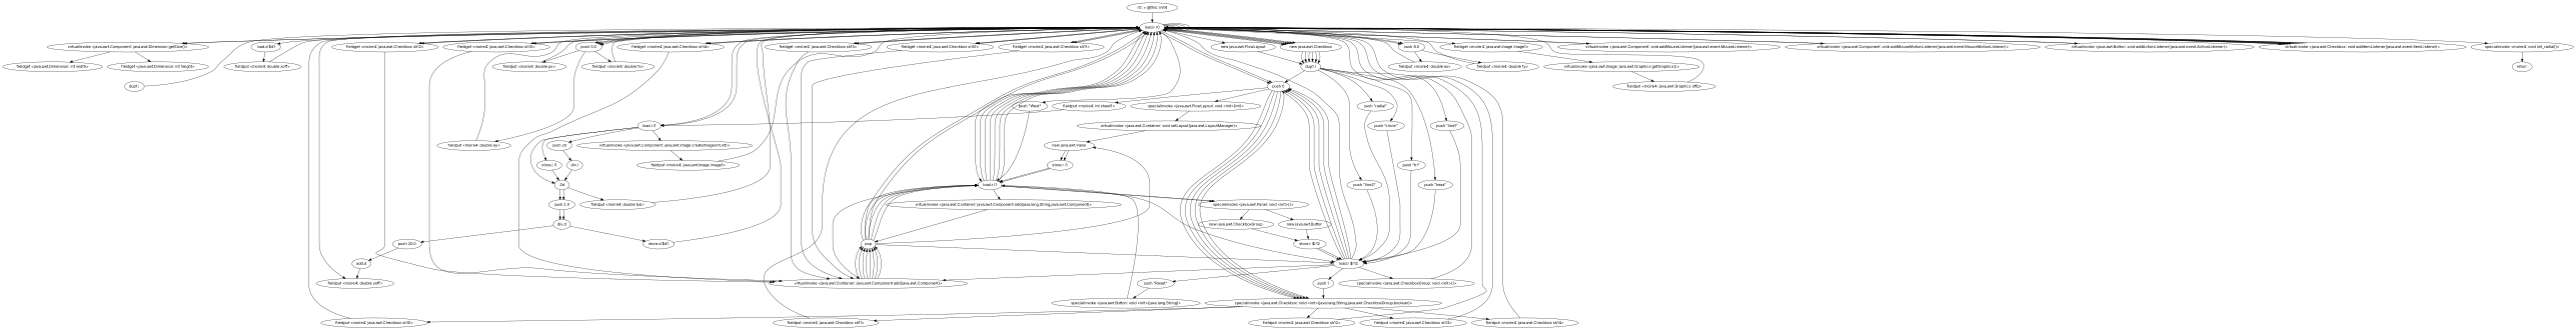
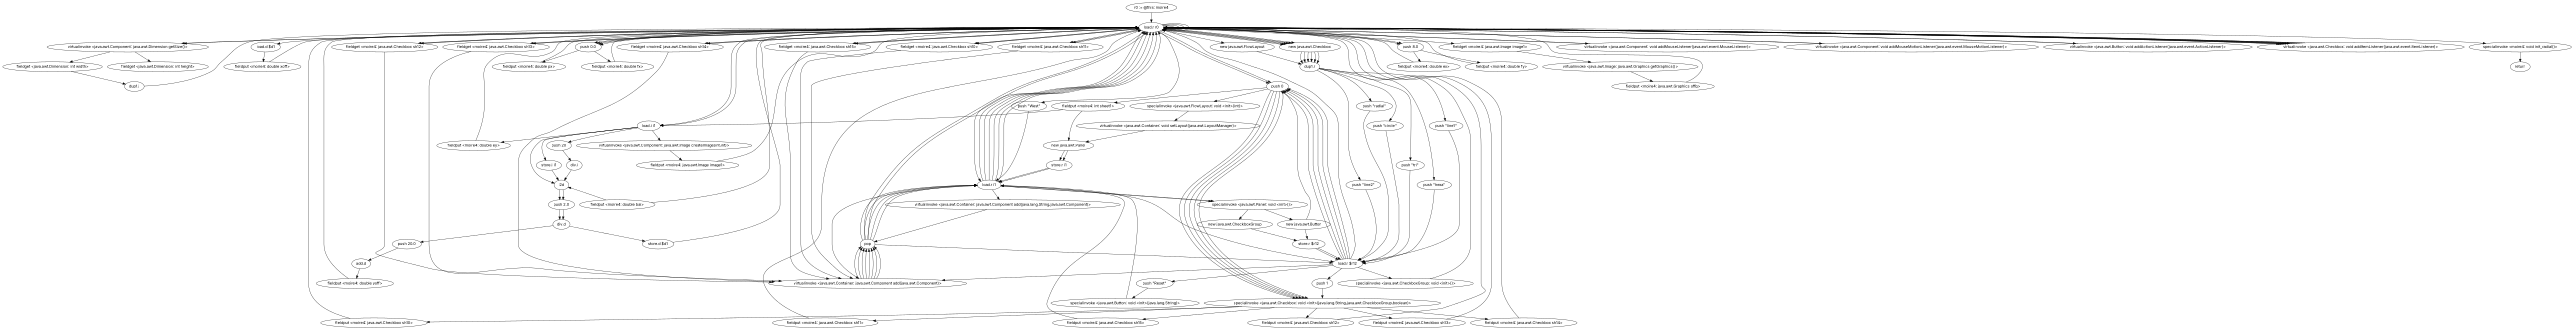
  digraph {
    fontname=Inter
    node [fontname=Inter]
    edge [fontname=Inter]
-   "r0 := @this: moire4" [label="r0 := @this: init4"]
+   "r0 := @this: moire4"
    "load.r r0"
    "virtualinvoke <java.awt.Component: java.awt.Dimension getSize()>"
    "load.d $d1"
    "load.i i1"
    "push 0.0"
    "push 8.0"
    "push 0"
    "fieldget <moire4: java.awt.Image image1>"
    "virtualinvoke <java.awt.Component: void addMouseListener(java.awt.event.MouseListener)>"
    "virtualinvoke <java.awt.Component: void addMouseMotionListener(java.awt.event.MouseMotionListener)>"
    "new java.awt.FlowLayout"
    "load.r i1"
    "virtualinvoke <java.awt.Button: void addActionListener(java.awt.event.ActionListener)>"
    "push \"West\""
    "new java.awt.Checkbox"
    "fieldget <moire4: java.awt.Checkbox sh10>"
    "fieldget <moire4: java.awt.Checkbox sh11>"
    "fieldget <moire4: java.awt.Checkbox sh12>"
    "fieldget <moire4: java.awt.Checkbox sh13>"
    "fieldget <moire4: java.awt.Checkbox sh14>"
    "fieldget <moire4: java.awt.Checkbox sh15>"
    "virtualinvoke <java.awt.Checkbox: void addItemListener(java.awt.event.ItemListener)>"
    "specialinvoke <moire4: void init_radial()>"
    "fieldget <java.awt.Dimension: int width>"
    "fieldget <java.awt.Dimension: int height>"
    "fieldput <moire4: double xoff>"
    "store.i i1"
    i2d
    "push 20"
    "virtualinvoke <java.awt.Component: java.awt.Image createImage(int,int)>"
    "fieldput <moire4: double px>"
    "fieldput <moire4: double ey>"
    "fieldput <moire4: double fx>"
    "fieldput <moire4: double ex>"
    "fieldput <moire4: double fy>"
    "fieldput <moire4: int sheet1>"
    "specialinvoke <java.awt.FlowLayout: void <init>(int)>"
    "specialinvoke <java.awt.Checkbox: void <init>(java.lang.String,java.awt.CheckboxGroup,boolean)>"
    "virtualinvoke <java.awt.Image: java.awt.Graphics getGraphics()>"
    "dup1.r"
    "specialinvoke <java.awt.Panel: void <init>()>"
    "load.r $r12"
    "virtualinvoke <java.awt.Container: java.awt.Component add(java.awt.Component)>"
    "virtualinvoke <java.awt.Container: java.awt.Component add(java.lang.String,java.awt.Component)>"
    return
    "dup1.i"
    "push 2.0"
    "fieldput <moire4: double bai>"
    "div.d"
    "store.d $d1"
    "push 20.0"
    "add.d"
    "div.i"
    "fieldput <moire4: java.awt.Image image1>"
    "fieldput <moire4: double yoff>"
    "virtualinvoke <java.awt.Container: void setLayout(java.awt.LayoutManager)>"
    "fieldput <moire4: java.awt.Checkbox sh10>"
    "fieldput <moire4: java.awt.Checkbox sh11>"
    "fieldput <moire4: java.awt.Checkbox sh12>"
    "fieldput <moire4: java.awt.Checkbox sh13>"
    "fieldput <moire4: java.awt.Checkbox sh14>"
+   "fieldput <moire4: java.awt.Checkbox sh15>"
    "fieldput <moire4: java.awt.Graphics offg>"
    "push \"line1\""
    "push \"line2\""
    "push \"radial\""
    "push \"circle\""
    "push \"tri\""
    "push \"hexa\""
    "new java.awt.Panel"
    "store.r i1"
    "new java.awt.Button"
    "new java.awt.CheckboxGroup"
    "push \"Reset\""
    "specialinvoke <java.awt.CheckboxGroup: void <init>()>"
    "push 1"
    pop
    "store.r $r12"
    "specialinvoke <java.awt.Button: void <init>(java.lang.String)>"
    "r0 := @this: moire4" -> "load.r r0"
    "load.r r0" -> "load.r r0"
    "load.r r0" -> "load.r r0"
    "load.r r0" -> "load.r r0"
    "load.r r0" -> "load.r r0"
    "load.r r0" -> "load.r r0"
    "load.r r0" -> "virtualinvoke <java.awt.Component: java.awt.Dimension getSize()>"
    "load.r r0" -> "virtualinvoke <java.awt.Component: java.awt.Dimension getSize()>"
    "load.r r0" -> "load.d $d1"
    "load.r r0" -> "load.i i1"
    "load.r r0" -> "load.i i1"
    "load.r r0" -> "push 0.0"
    "load.r r0" -> "push 0.0"
    "load.r r0" -> "push 0.0"
    "load.r r0" -> "push 0.0"
    "load.r r0" -> "push 8.0"
    "load.r r0" -> "push 8.0"
    "load.r r0" -> "push 0"
    "load.r r0" -> "push 0"
    "load.r r0" -> "fieldget <moire4: java.awt.Image image1>"
    "load.r r0" -> "virtualinvoke <java.awt.Component: void addMouseListener(java.awt.event.MouseListener)>"
    "load.r r0" -> "virtualinvoke <java.awt.Component: void addMouseMotionListener(java.awt.event.MouseMotionListener)>"
    "load.r r0" -> "new java.awt.FlowLayout"
    "load.r r0" -> "load.r i1"
    "load.r r0" -> "virtualinvoke <java.awt.Button: void addActionListener(java.awt.event.ActionListener)>"
    "load.r r0" -> "push \"West\""
    "load.r r0" -> "new java.awt.Checkbox"
    "load.r r0" -> "new java.awt.Checkbox"
    "load.r r0" -> "new java.awt.Checkbox"
    "load.r r0" -> "new java.awt.Checkbox"
    "load.r r0" -> "new java.awt.Checkbox"
    "load.r r0" -> "new java.awt.Checkbox"
    "load.r r0" -> "fieldget <moire4: java.awt.Checkbox sh10>"
    "load.r r0" -> "fieldget <moire4: java.awt.Checkbox sh10>"
    "load.r r0" -> "fieldget <moire4: java.awt.Checkbox sh11>"
    "load.r r0" -> "fieldget <moire4: java.awt.Checkbox sh11>"
    "load.r r0" -> "fieldget <moire4: java.awt.Checkbox sh12>"
    "load.r r0" -> "fieldget <moire4: java.awt.Checkbox sh12>"
    "load.r r0" -> "fieldget <moire4: java.awt.Checkbox sh13>"
    "load.r r0" -> "fieldget <moire4: java.awt.Checkbox sh13>"
    "load.r r0" -> "fieldget <moire4: java.awt.Checkbox sh14>"
    "load.r r0" -> "fieldget <moire4: java.awt.Checkbox sh14>"
    "load.r r0" -> "fieldget <moire4: java.awt.Checkbox sh15>"
    "load.r r0" -> "fieldget <moire4: java.awt.Checkbox sh15>"
    "load.r r0" -> "virtualinvoke <java.awt.Checkbox: void addItemListener(java.awt.event.ItemListener)>"
    "load.r r0" -> "virtualinvoke <java.awt.Checkbox: void addItemListener(java.awt.event.ItemListener)>"
    "load.r r0" -> "virtualinvoke <java.awt.Checkbox: void addItemListener(java.awt.event.ItemListener)>"
    "load.r r0" -> "virtualinvoke <java.awt.Checkbox: void addItemListener(java.awt.event.ItemListener)>"
    "load.r r0" -> "virtualinvoke <java.awt.Checkbox: void addItemListener(java.awt.event.ItemListener)>"
    "load.r r0" -> "virtualinvoke <java.awt.Checkbox: void addItemListener(java.awt.event.ItemListener)>"
    "load.r r0" -> "specialinvoke <moire4: void init_radial()>"
    "virtualinvoke <java.awt.Component: java.awt.Dimension getSize()>" -> "fieldget <java.awt.Dimension: int width>"
    "virtualinvoke <java.awt.Component: java.awt.Dimension getSize()>" -> "fieldget <java.awt.Dimension: int height>"
    "load.d $d1" -> "fieldput <moire4: double xoff>"
    "load.i i1" -> "store.i i1"
    "load.i i1" -> i2d
    "load.i i1" -> "push 20"
    "load.i i1" -> "virtualinvoke <java.awt.Component: java.awt.Image createImage(int,int)>"
    "push 0.0" -> "fieldput <moire4: double px>"
-   "push 0.0" -> "fieldput <moire4: double ey>"
+   "load.i i1" -> "fieldput <moire4: double ey>"
    "push 0.0" -> "fieldput <moire4: double fx>"
    "push 8.0" -> "fieldput <moire4: double ex>"
    "push 8.0" -> "fieldput <moire4: double fy>"
    "push 0" -> "fieldput <moire4: int sheet1>"
    "push 0" -> "specialinvoke <java.awt.FlowLayout: void <init>(int)>"
    "push 0" -> "specialinvoke <java.awt.Checkbox: void <init>(java.lang.String,java.awt.CheckboxGroup,boolean)>"
    "push 0" -> "specialinvoke <java.awt.Checkbox: void <init>(java.lang.String,java.awt.CheckboxGroup,boolean)>"
    "push 0" -> "specialinvoke <java.awt.Checkbox: void <init>(java.lang.String,java.awt.CheckboxGroup,boolean)>"
    "push 0" -> "specialinvoke <java.awt.Checkbox: void <init>(java.lang.String,java.awt.CheckboxGroup,boolean)>"
    "push 0" -> "specialinvoke <java.awt.Checkbox: void <init>(java.lang.String,java.awt.CheckboxGroup,boolean)>"
    "fieldget <moire4: java.awt.Image image1>" -> "virtualinvoke <java.awt.Image: java.awt.Graphics getGraphics()>"
    "virtualinvoke <java.awt.Component: void addMouseListener(java.awt.event.MouseListener)>" -> "load.r r0"
    "virtualinvoke <java.awt.Component: void addMouseMotionListener(java.awt.event.MouseMotionListener)>" -> "load.r r0"
    "new java.awt.FlowLayout" -> "dup1.r"
    "load.r i1" -> "load.r r0"
    "load.r i1" -> "load.r r0"
    "load.r i1" -> "load.r r0"
    "load.r i1" -> "load.r r0"
    "load.r i1" -> "load.r r0"
    "load.r i1" -> "load.r r0"
    "load.r i1" -> "specialinvoke <java.awt.Panel: void <init>()>"
    "load.r i1" -> "specialinvoke <java.awt.Panel: void <init>()>"
    "load.r i1" -> "load.r $r12"
    "load.r i1" -> "virtualinvoke <java.awt.Container: java.awt.Component add(java.awt.Component)>"
    "load.r i1" -> "virtualinvoke <java.awt.Container: java.awt.Component add(java.lang.String,java.awt.Component)>"
    "virtualinvoke <java.awt.Button: void addActionListener(java.awt.event.ActionListener)>" -> "load.r r0"
    "push \"West\"" -> "load.r i1"
    "new java.awt.Checkbox" -> "dup1.r"
    "new java.awt.Checkbox" -> "dup1.r"
    "new java.awt.Checkbox" -> "dup1.r"
    "new java.awt.Checkbox" -> "dup1.r"
    "new java.awt.Checkbox" -> "dup1.r"
    "new java.awt.Checkbox" -> "dup1.r"
    "fieldget <moire4: java.awt.Checkbox sh10>" -> "load.r r0"
    "fieldget <moire4: java.awt.Checkbox sh10>" -> "virtualinvoke <java.awt.Container: java.awt.Component add(java.awt.Component)>"
    "fieldget <moire4: java.awt.Checkbox sh11>" -> "load.r r0"
    "fieldget <moire4: java.awt.Checkbox sh11>" -> "virtualinvoke <java.awt.Container: java.awt.Component add(java.awt.Component)>"
    "fieldget <moire4: java.awt.Checkbox sh12>" -> "load.r r0"
    "fieldget <moire4: java.awt.Checkbox sh12>" -> "virtualinvoke <java.awt.Container: java.awt.Component add(java.awt.Component)>"
    "fieldget <moire4: java.awt.Checkbox sh13>" -> "load.r r0"
    "fieldget <moire4: java.awt.Checkbox sh13>" -> "virtualinvoke <java.awt.Container: java.awt.Component add(java.awt.Component)>"
    "fieldget <moire4: java.awt.Checkbox sh14>" -> "load.r r0"
    "fieldget <moire4: java.awt.Checkbox sh14>" -> "virtualinvoke <java.awt.Container: java.awt.Component add(java.awt.Component)>"
    "fieldget <moire4: java.awt.Checkbox sh15>" -> "load.r r0"
    "fieldget <moire4: java.awt.Checkbox sh15>" -> "virtualinvoke <java.awt.Container: java.awt.Component add(java.awt.Component)>"
    "virtualinvoke <java.awt.Checkbox: void addItemListener(java.awt.event.ItemListener)>" -> "load.r r0"
    "virtualinvoke <java.awt.Checkbox: void addItemListener(java.awt.event.ItemListener)>" -> "load.r r0"
    "virtualinvoke <java.awt.Checkbox: void addItemListener(java.awt.event.ItemListener)>" -> "load.r r0"
    "virtualinvoke <java.awt.Checkbox: void addItemListener(java.awt.event.ItemListener)>" -> "load.r r0"
    "virtualinvoke <java.awt.Checkbox: void addItemListener(java.awt.event.ItemListener)>" -> "load.r r0"
    "virtualinvoke <java.awt.Checkbox: void addItemListener(java.awt.event.ItemListener)>" -> "load.r r0"
    "specialinvoke <moire4: void init_radial()>" -> return
+   "fieldget <java.awt.Dimension: int width>" -> "dup1.i"
    "fieldput <moire4: double xoff>" -> "load.r r0"
    "store.i i1" -> i2d
    i2d -> "push 2.0"
    i2d -> "push 2.0"
-   i2d -> "fieldput <moire4: double bai>"
+   "fieldput <moire4: double bai>" -> i2d
    "push 20" -> "div.i"
    "virtualinvoke <java.awt.Component: java.awt.Image createImage(int,int)>" -> "fieldput <moire4: java.awt.Image image1>"
    "fieldput <moire4: double px>" -> "load.r r0"
    "fieldput <moire4: double ey>" -> "load.r r0"
    "fieldput <moire4: double fx>" -> "load.r r0"
    "fieldput <moire4: double ex>" -> "load.r r0"
    "fieldput <moire4: double fy>" -> "load.r r0"
    "fieldput <moire4: int sheet1>" -> "load.i i1"
    "specialinvoke <java.awt.FlowLayout: void <init>(int)>" -> "virtualinvoke <java.awt.Container: void setLayout(java.awt.LayoutManager)>"
    "specialinvoke <java.awt.Checkbox: void <init>(java.lang.String,java.awt.CheckboxGroup,boolean)>" -> "fieldput <moire4: java.awt.Checkbox sh10>"
    "specialinvoke <java.awt.Checkbox: void <init>(java.lang.String,java.awt.CheckboxGroup,boolean)>" -> "fieldput <moire4: java.awt.Checkbox sh11>"
    "specialinvoke <java.awt.Checkbox: void <init>(java.lang.String,java.awt.CheckboxGroup,boolean)>" -> "fieldput <moire4: java.awt.Checkbox sh12>"
    "specialinvoke <java.awt.Checkbox: void <init>(java.lang.String,java.awt.CheckboxGroup,boolean)>" -> "fieldput <moire4: java.awt.Checkbox sh13>"
    "specialinvoke <java.awt.Checkbox: void <init>(java.lang.String,java.awt.CheckboxGroup,boolean)>" -> "fieldput <moire4: java.awt.Checkbox sh14>"
+   "specialinvoke <java.awt.Checkbox: void <init>(java.lang.String,java.awt.CheckboxGroup,boolean)>" -> "fieldput <moire4: java.awt.Checkbox sh15>"
    "virtualinvoke <java.awt.Image: java.awt.Graphics getGraphics()>" -> "fieldput <moire4: java.awt.Graphics offg>"
-   "dup1.r" -> "push 0"
+   "new java.awt.Button" -> "push 0"
    "dup1.r" -> "push \"line1\""
    "dup1.r" -> "push \"line2\""
    "dup1.r" -> "push \"radial\""
    "dup1.r" -> "push \"circle\""
    "dup1.r" -> "push \"tri\""
    "dup1.r" -> "push \"hexa\""
    "specialinvoke <java.awt.Panel: void <init>()>" -> "new java.awt.Button"
    "specialinvoke <java.awt.Panel: void <init>()>" -> "new java.awt.CheckboxGroup"
    "load.r $r12" -> "load.r r0"
    "load.r $r12" -> "push 0"
    "load.r $r12" -> "push 0"
    "load.r $r12" -> "push 0"
    "load.r $r12" -> "push 0"
    "load.r $r12" -> "push 0"
    "load.r $r12" -> "virtualinvoke <java.awt.Container: java.awt.Component add(java.awt.Component)>"
    "load.r $r12" -> "push \"Reset\""
    "load.r $r12" -> "specialinvoke <java.awt.CheckboxGroup: void <init>()>"
    "load.r $r12" -> "push 1"
    "virtualinvoke <java.awt.Container: java.awt.Component add(java.awt.Component)>" -> pop
    "virtualinvoke <java.awt.Container: java.awt.Component add(java.awt.Component)>" -> pop
    "virtualinvoke <java.awt.Container: java.awt.Component add(java.awt.Component)>" -> pop
    "virtualinvoke <java.awt.Container: java.awt.Component add(java.awt.Component)>" -> pop
    "virtualinvoke <java.awt.Container: java.awt.Component add(java.awt.Component)>" -> pop
    "virtualinvoke <java.awt.Container: java.awt.Component add(java.awt.Component)>" -> pop
    "virtualinvoke <java.awt.Container: java.awt.Component add(java.awt.Component)>" -> pop
    "virtualinvoke <java.awt.Container: java.awt.Component add(java.awt.Component)>" -> pop
    "virtualinvoke <java.awt.Container: java.awt.Component add(java.lang.String,java.awt.Component)>" -> pop
    "dup1.i" -> "load.r r0"
    "push 2.0" -> "div.d"
    "push 2.0" -> "div.d"
    "fieldput <moire4: double bai>" -> "load.r r0"
    "div.d" -> "store.d $d1"
    "div.d" -> "push 20.0"
    "store.d $d1" -> "load.r r0"
    "push 20.0" -> "add.d"
    "add.d" -> "fieldput <moire4: double yoff>"
    "div.i" -> i2d
    "fieldput <moire4: java.awt.Image image1>" -> "load.r r0"
-   "load.r r0" -> "fieldput <moire4: double yoff>"
+   "fieldput <moire4: double yoff>" -> "load.r r0"
    "virtualinvoke <java.awt.Container: void setLayout(java.awt.LayoutManager)>" -> "new java.awt.Panel"
    "fieldput <moire4: java.awt.Checkbox sh10>" -> "load.r r0"
    "fieldput <moire4: java.awt.Checkbox sh11>" -> "load.r r0"
    "fieldput <moire4: java.awt.Checkbox sh12>" -> "load.r r0"
    "fieldput <moire4: java.awt.Checkbox sh13>" -> "load.r r0"
    "fieldput <moire4: java.awt.Checkbox sh14>" -> "load.r r0"
+   "fieldput <moire4: java.awt.Checkbox sh15>" -> "load.r i1"
    "fieldput <moire4: java.awt.Graphics offg>" -> "load.r r0"
    "push \"line1\"" -> "load.r $r12"
    "push \"line2\"" -> "load.r $r12"
    "push \"radial\"" -> "load.r $r12"
    "push \"circle\"" -> "load.r $r12"
    "push \"tri\"" -> "load.r $r12"
    "push \"hexa\"" -> "load.r $r12"
    "new java.awt.Panel" -> "store.r i1"
    "new java.awt.Panel" -> "store.r i1"
    "store.r i1" -> "load.r i1"
    "store.r i1" -> "load.r i1"
    "new java.awt.Button" -> "store.r $r12"
    "new java.awt.CheckboxGroup" -> "store.r $r12"
    "push \"Reset\"" -> "specialinvoke <java.awt.Button: void <init>(java.lang.String)>"
    "specialinvoke <java.awt.CheckboxGroup: void <init>()>" -> "load.r r0"
    "push 1" -> "specialinvoke <java.awt.Checkbox: void <init>(java.lang.String,java.awt.CheckboxGroup,boolean)>"
    pop -> "load.r r0"
    pop -> "load.r r0"
    pop -> "load.r i1"
    pop -> "load.r i1"
    pop -> "load.r i1"
    pop -> "load.r i1"
    pop -> "load.r i1"
    pop -> "load.r $r12"
-   pop -> "new java.awt.Panel"
+   "fieldput <moire4: int sheet1>" -> "new java.awt.Panel"
    "store.r $r12" -> "load.r $r12"
    "store.r $r12" -> "load.r $r12"
    "specialinvoke <java.awt.Button: void <init>(java.lang.String)>" -> "load.r i1"
  }
